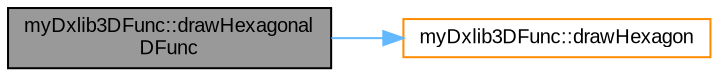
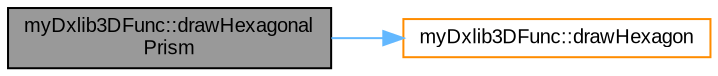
  digraph {
    rankdir=LR
    fontname="Liberation Sans"
    node [fontname="Liberation Sans" fontsize=10 shape=box style=filled]
-   n1 [color=black fillcolor=grey60 fontcolor=black height=0.2 label="myDxlib3DFunc::drawHexagonal\lDFunc" width=0.4]
+   n1 [color=black fillcolor=grey60 fontcolor=black height=0.2 label="myDxlib3DFunc::drawHexagonal\lPrism" width=0.4]
    n2 [color=darkorange fillcolor=white height=0.2 label="myDxlib3DFunc::drawHexagon" width=0.4]
    n1 -> n2 [color=steelblue1 fontname="Liberation Sans" fontsize=10 labelfontname=Helvetica labelfontsize=10 style=solid]
  }
